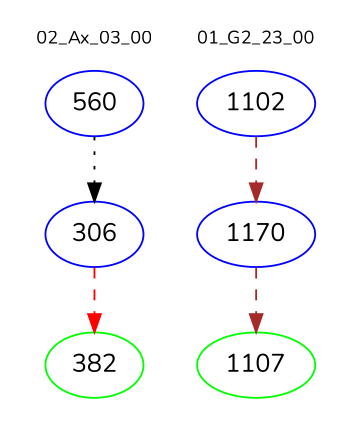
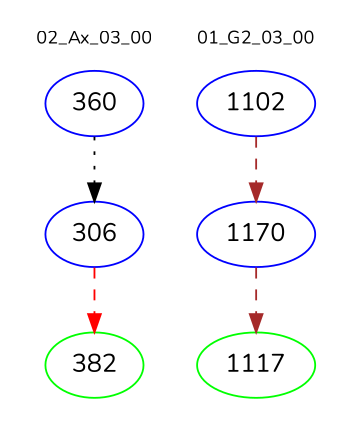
  digraph {
    fontname=Nunito
    node [color=blue fontname=Nunito]
    edge [color=brown fontname=Nunito style=dashed]
-   n1 [label=560]
+   n1 [label=360]
    n2 [label=306]
    n3 [color=green label=382]
    n4 [label=1102]
    n5 [label=1170]
-   n6 [color=green label=1107]
+   n6 [color=green label=1117]
    subgraph cluster_1 {
      color=white
      fontsize=10
      label="02_Ax_03_00"
      n1
      n2
      n3
    }
    subgraph cluster_2 {
      color=white
      fontsize=10
-     label="01_G2_23_00"
+     label="01_G2_03_00"
      n4
      n5
      n6
    }
    n1 -> n2 [color=black style=dotted]
    n2 -> n3 [color=red]
    n4 -> n5
    n5 -> n6
  }
